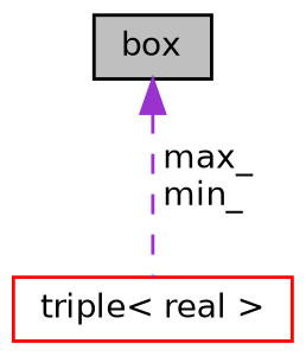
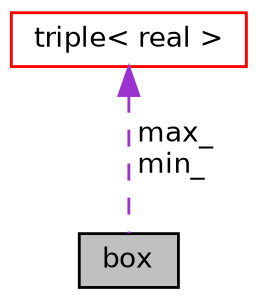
  digraph {
    node [fontname=Helvetica fontsize=10 shape=record style=filled]
    n1 [color=black fillcolor=grey75 fontcolor=black height=0.2 label=box width=0.4]
    n2 [color=red fillcolor=white height=0.2 label="triple\< real \>" width=0.4]
-   n1 -> n2 [color=darkorchid3 dir=back fontname=Helvetica fontsize=10 label=" max_\nmin_" labelfontname=Helvetica labelfontsize=10 style=dashed]
+   n2 -> n1 [color=darkorchid3 dir=back fontname=Helvetica fontsize=10 label=" max_\nmin_" labelfontname=Helvetica labelfontsize=10 style=dashed]
  }
